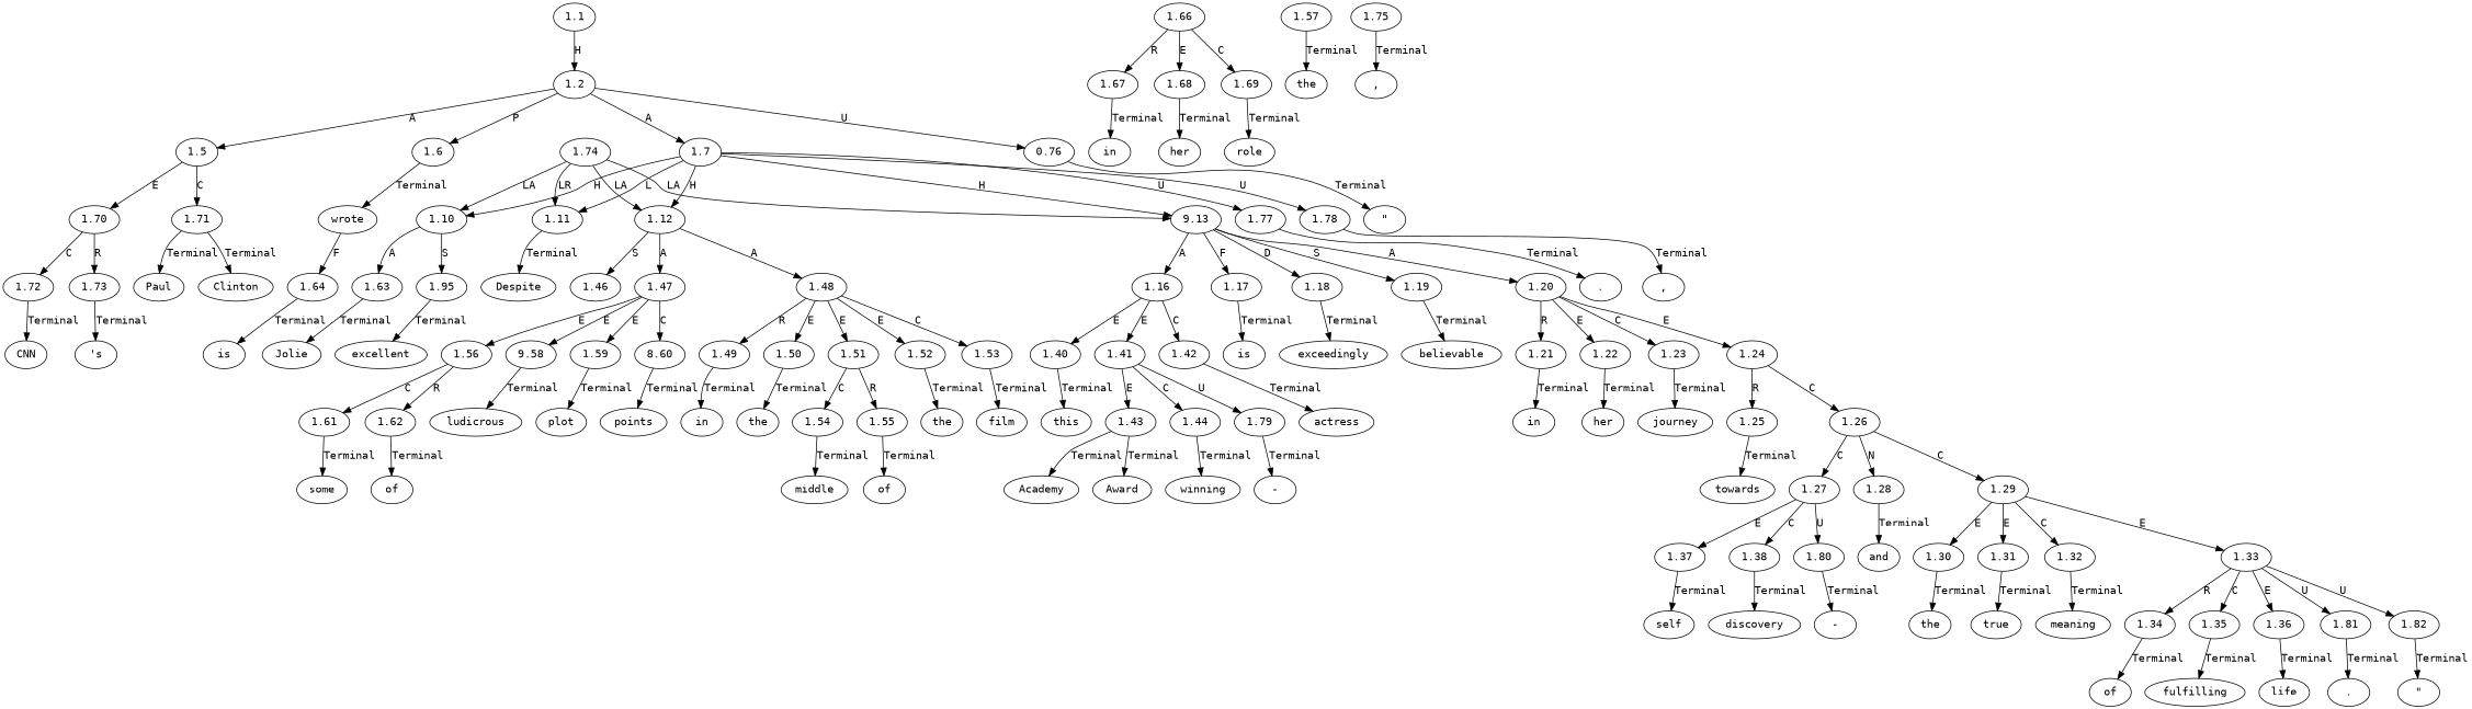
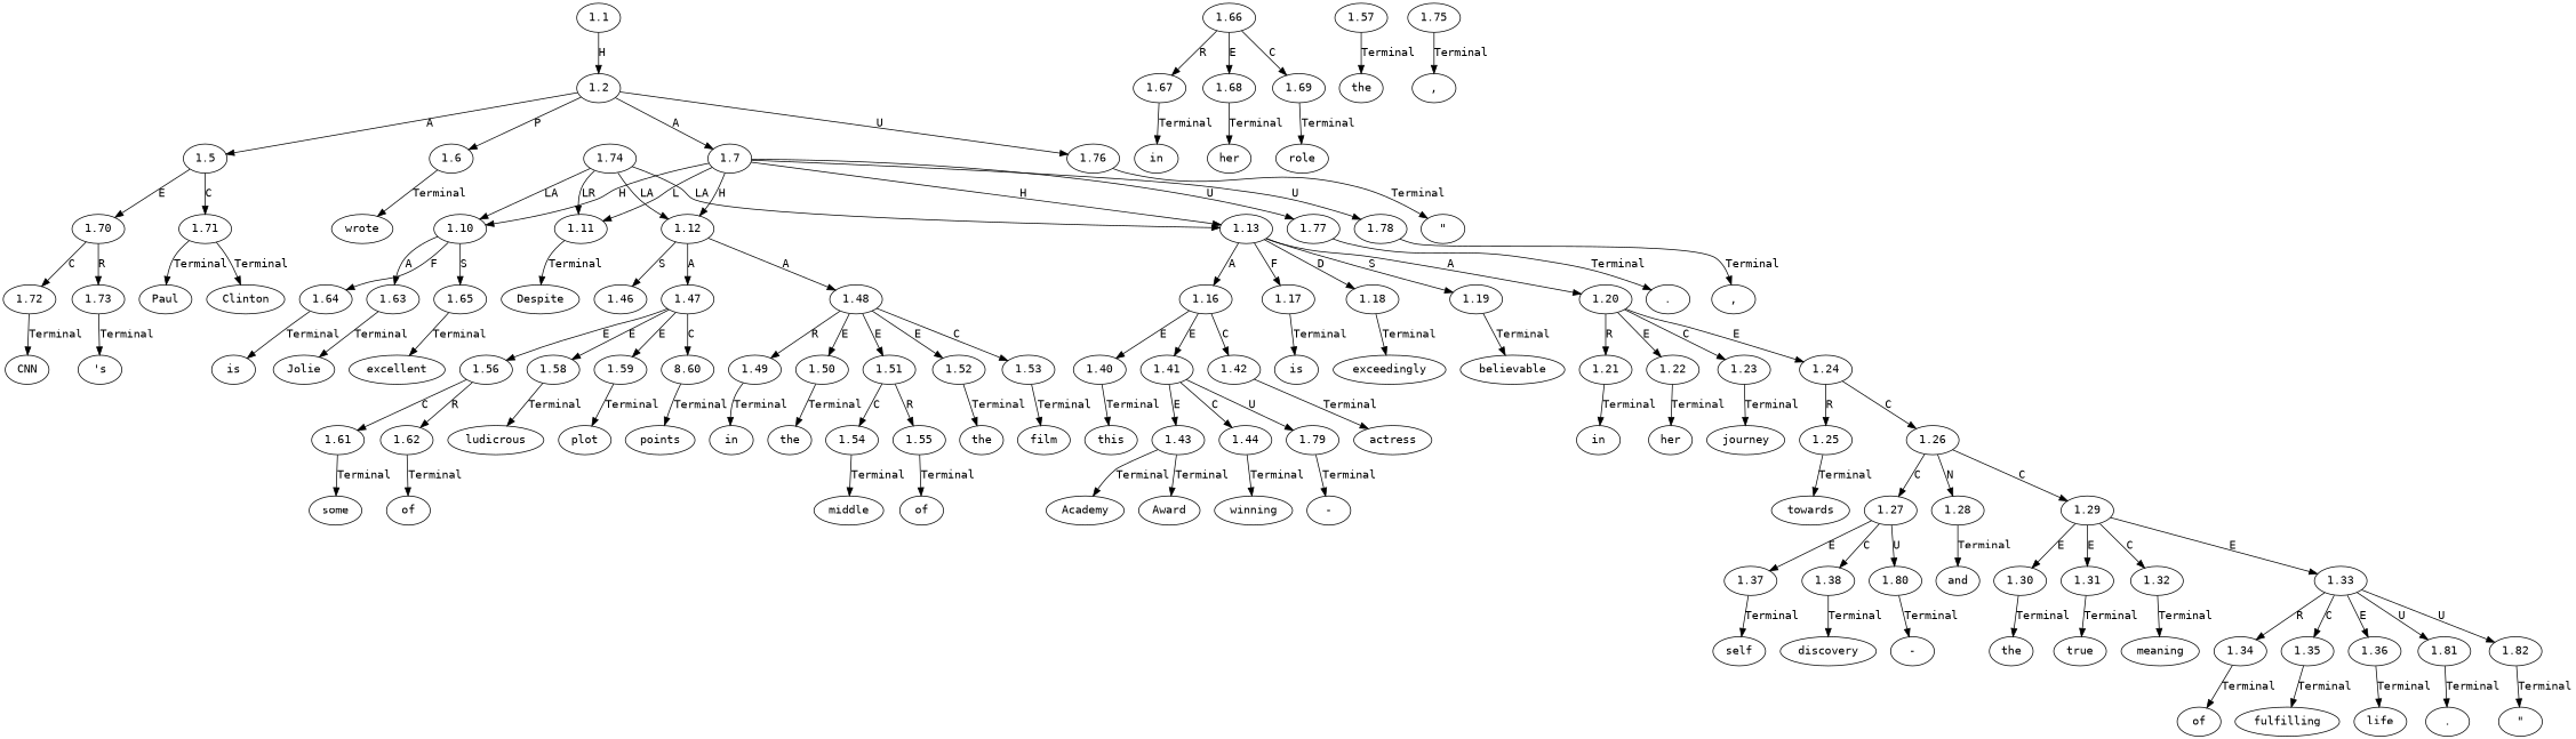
  digraph {
    fontname="DejaVu Sans Mono"
    node [fontname="DejaVu Sans Mono" ordering=out]
    edge [fontname="DejaVu Sans Mono" ordering=out]
    n1 [label=CNN]
    n2 [label=excellent]
    n3 [label=in]
    n4 [label=her]
    n5 [label=role]
    n6 [label="."]
    n7 [label=Despite]
    n8 [label=some]
    n9 [label=of]
    n10 [label=the]
    n11 [label=ludicrous]
    n12 [label="'s"]
    n13 [label=plot]
    n14 [label=points]
    n15 [label=in]
    n16 [label=the]
    n17 [label=middle]
    n18 [label=of]
    n19 [label=the]
    n20 [label=film]
    n21 [label=","]
    n22 [label=this]
    n23 [label=Paul]
    n24 [label=Academy]
    n25 [label=Award]
    n26 [label="-"]
    n27 [label=winning]
    n28 [label=actress]
    n29 [label=is]
    n30 [label=exceedingly]
    n31 [label=believable]
    n32 [label=in]
    n33 [label=her]
    n34 [label=Clinton]
    n35 [label=journey]
    n36 [label=towards]
    n37 [label=self]
    n38 [label="-"]
    n39 [label=discovery]
    n40 [label=and]
    n41 [label=the]
    n42 [label=true]
    n43 [label=meaning]
    n44 [label=of]
    n45 [label=wrote]
    n46 [label=fulfilling]
    n47 [label=life]
    n48 [label="."]
    n49 [label="\""]
    n50 [label=","]
    n51 [label="\""]
    n52 [label=Jolie]
    n53 [label=is]
    n54 [label=1.1]
    n55 [label=1.2]
    n56 [label=1.5]
    n57 [label=1.6]
    n58 [label=1.7]
-   n59 [label=0.76]
+   n59 [label=1.76]
    n60 [label=1.70]
    n61 [label=1.71]
    n62 [label=1.10]
    n63 [label=1.11]
    n64 [label=1.12]
-   n65 [label=9.13]
+   n65 [label=1.13]
    n66 [label=1.77]
    n67 [label=1.78]
    n68 [label=1.75]
    n69 [label=1.72]
    n70 [label=1.73]
    n71 [label=1.63]
    n72 [label=1.64]
-   n73 [label=1.95]
+   n73 [label=1.65]
    n74 [label=1.46]
    n75 [label=1.47]
    n76 [label=1.48]
    n77 [label=1.16]
    n78 [label=1.17]
    n79 [label=1.18]
    n80 [label=1.19]
    n81 [label=1.20]
    n82 [label=1.66]
    n83 [label=1.67]
    n84 [label=1.68]
    n85 [label=1.69]
    n86 [label=1.56]
-   n87 [label=9.58]
+   n87 [label=1.58]
    n88 [label=1.59]
    n89 [label=8.60]
    n90 [label=1.49]
    n91 [label=1.50]
    n92 [label=1.51]
    n93 [label=1.52]
    n94 [label=1.53]
    n95 [label=1.40]
    n96 [label=1.41]
    n97 [label=1.42]
    n98 [label=1.21]
    n99 [label=1.22]
    n100 [label=1.23]
    n101 [label=1.24]
    n102 [label=1.43]
    n103 [label=1.44]
    n104 [label=1.79]
    n105 [label=1.25]
    n106 [label=1.26]
    n107 [label=1.27]
    n108 [label=1.28]
    n109 [label=1.29]
    n110 [label=1.37]
    n111 [label=1.38]
    n112 [label=1.80]
    n113 [label=1.30]
    n114 [label=1.31]
    n115 [label=1.32]
    n116 [label=1.33]
    n117 [label=1.34]
    n118 [label=1.35]
    n119 [label=1.36]
    n120 [label=1.81]
    n121 [label=1.82]
    n122 [label=1.61]
    n123 [label=1.62]
    n124 [label=1.57]
    n125 [label=1.54]
    n126 [label=1.55]
    n127 [label=1.74]
    n54 -> n55 [label=H]
    n55 -> n56 [label=A]
    n55 -> n57 [label=P]
    n55 -> n58 [label=A]
    n55 -> n59 [label=U]
    n56 -> n60 [label=E]
    n56 -> n61 [label=C]
    n57 -> n45 [label=Terminal]
    n58 -> n62 [label=H]
    n58 -> n63 [label=L]
    n58 -> n64 [label=H]
    n58 -> n65 [label=H]
    n58 -> n66 [label=U]
    n58 -> n67 [label=U]
    n59 -> n51 [label=Terminal]
    n60 -> n69 [label=C]
    n60 -> n70 [label=R]
    n61 -> n23 [label=Terminal]
    n61 -> n34 [label=Terminal]
    n62 -> n71 [label=A]
-   n45 -> n72 [label=F]
+   n62 -> n72 [label=F]
    n62 -> n73 [label=S]
    n63 -> n7 [label=Terminal]
    n64 -> n74 [label=S]
    n64 -> n75 [label=A]
    n64 -> n76 [label=A]
    n65 -> n77 [label=A]
    n65 -> n78 [label=F]
    n65 -> n79 [label=D]
    n65 -> n80 [label=S]
    n65 -> n81 [label=A]
    n66 -> n6 [label=Terminal]
    n67 -> n21 [label=Terminal]
    n68 -> n50 [label=Terminal]
    n69 -> n1 [label=Terminal]
    n70 -> n12 [label=Terminal]
    n71 -> n52 [label=Terminal]
    n72 -> n53 [label=Terminal]
    n73 -> n2 [label=Terminal]
    n75 -> n86 [label=E]
    n75 -> n87 [label=E]
    n75 -> n88 [label=E]
    n75 -> n89 [label=C]
    n76 -> n90 [label=R]
    n76 -> n91 [label=E]
    n76 -> n92 [label=E]
    n76 -> n93 [label=E]
    n76 -> n94 [label=C]
    n77 -> n95 [label=E]
    n77 -> n96 [label=E]
    n77 -> n97 [label=C]
    n78 -> n29 [label=Terminal]
    n79 -> n30 [label=Terminal]
    n80 -> n31 [label=Terminal]
    n81 -> n98 [label=R]
    n81 -> n99 [label=E]
    n81 -> n100 [label=C]
    n81 -> n101 [label=E]
    n82 -> n83 [label=R]
    n82 -> n84 [label=E]
    n82 -> n85 [label=C]
    n83 -> n3 [label=Terminal]
    n84 -> n4 [label=Terminal]
    n85 -> n5 [label=Terminal]
    n86 -> n122 [label=C]
    n86 -> n123 [label=R]
    n87 -> n11 [label=Terminal]
    n88 -> n13 [label=Terminal]
    n89 -> n14 [label=Terminal]
    n90 -> n15 [label=Terminal]
    n91 -> n16 [label=Terminal]
    n92 -> n125 [label=C]
    n92 -> n126 [label=R]
    n93 -> n19 [label=Terminal]
    n94 -> n20 [label=Terminal]
    n95 -> n22 [label=Terminal]
    n96 -> n102 [label=E]
    n96 -> n103 [label=C]
    n96 -> n104 [label=U]
    n97 -> n28 [label=Terminal]
    n98 -> n32 [label=Terminal]
    n99 -> n33 [label=Terminal]
    n100 -> n35 [label=Terminal]
    n101 -> n105 [label=R]
    n101 -> n106 [label=C]
    n102 -> n24 [label=Terminal]
    n102 -> n25 [label=Terminal]
    n103 -> n27 [label=Terminal]
    n104 -> n26 [label=Terminal]
    n105 -> n36 [label=Terminal]
    n106 -> n107 [label=C]
    n106 -> n108 [label=N]
    n106 -> n109 [label=C]
    n107 -> n110 [label=E]
    n107 -> n111 [label=C]
    n107 -> n112 [label=U]
    n108 -> n40 [label=Terminal]
    n109 -> n113 [label=E]
    n109 -> n114 [label=E]
    n109 -> n115 [label=C]
    n109 -> n116 [label=E]
    n110 -> n37 [label=Terminal]
    n111 -> n39 [label=Terminal]
    n112 -> n38 [label=Terminal]
    n113 -> n41 [label=Terminal]
    n114 -> n42 [label=Terminal]
    n115 -> n43 [label=Terminal]
    n116 -> n117 [label=R]
    n116 -> n118 [label=C]
    n116 -> n119 [label=E]
    n116 -> n120 [label=U]
    n116 -> n121 [label=U]
    n117 -> n44 [label=Terminal]
    n118 -> n46 [label=Terminal]
    n119 -> n47 [label=Terminal]
    n120 -> n48 [label=Terminal]
    n121 -> n49 [label=Terminal]
    n122 -> n8 [label=Terminal]
    n123 -> n9 [label=Terminal]
    n124 -> n10 [label=Terminal]
    n125 -> n17 [label=Terminal]
    n126 -> n18 [label=Terminal]
    n127 -> n62 [label=LA]
    n127 -> n63 [label=LR]
    n127 -> n64 [label=LA]
    n127 -> n65 [label=LA]
  }
